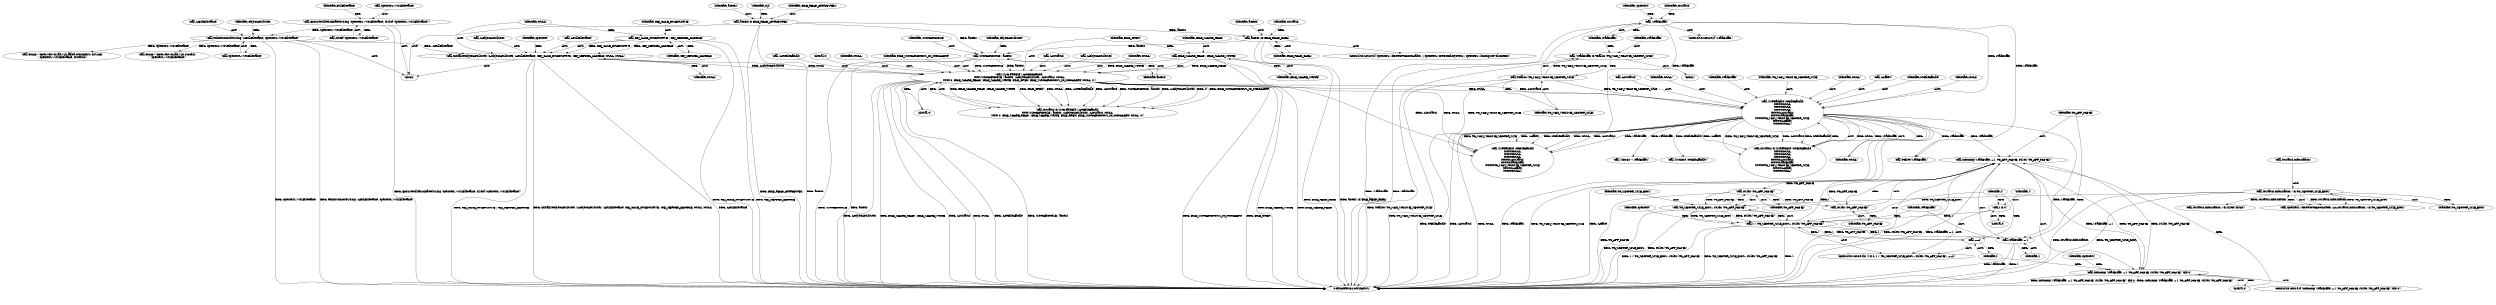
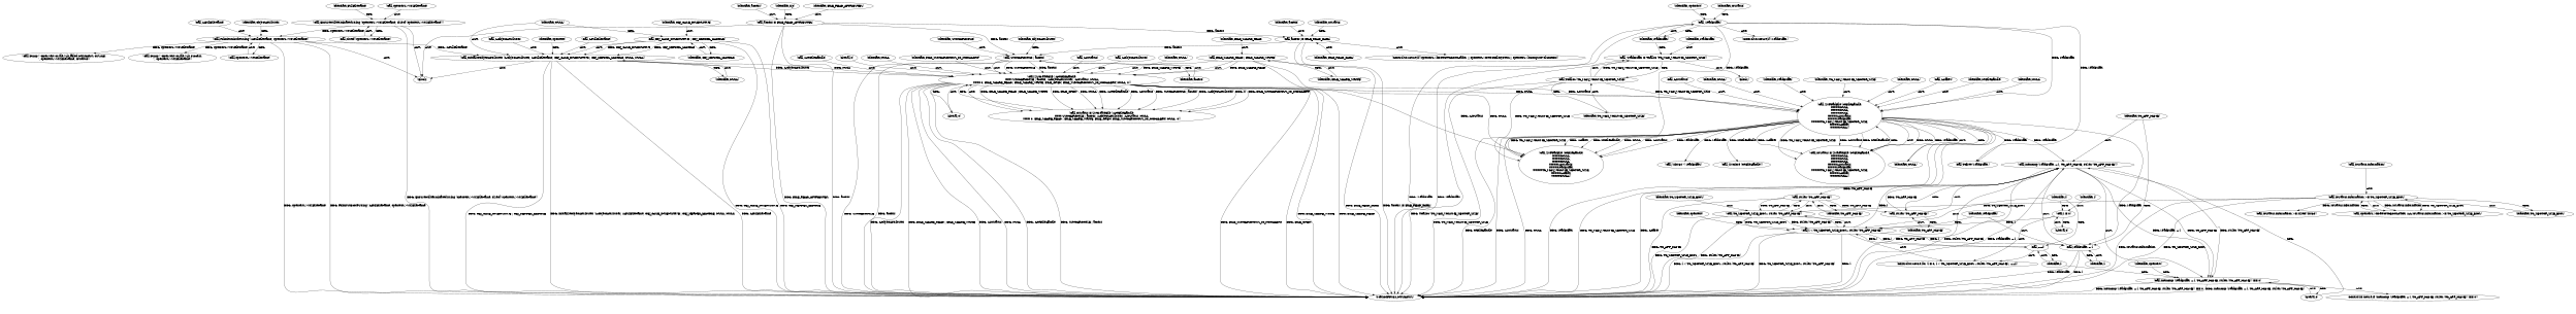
  digraph {
    n1 [label="(Call,memcmp (readBuffer + i, TC_APP_NAME, strlen (TC_APP_NAME)))"]
    n2 [label="(Call,strlen (TC_APP_NAME))"]
    n3 [label="(Call,strlen (TC_APP_NAME))"]
    n4 [label="(Call,memcmp (readBuffer + i, TC_APP_NAME, strlen (TC_APP_NAME)) == 0)"]
    n5 [label="(MethodReturn,NTSTATUS)"]
    n6 [label="(Call,TC_SECTOR_SIZE_BIOS - strlen (TC_APP_NAME))"]
    n7 [label="(Identifier,TC_APP_NAME)"]
    n8 [label="(Identifier,TC_APP_NAME)"]
    n9 [label="(ControlStructure,if (memcmp (readBuffer + i, TC_APP_NAME, strlen (TC_APP_NAME)) == 0))"]
    n10 [label="(Literal,0)"]
    n11 [label="(Call,ZwReadFile (NtFileHandle,\n\t\t\t\t\t\t\t\tNULL,\n\t\t\t\t\t\t\t\tNULL,\n\t\t\t\t\t\t\t\tNULL,\n\t\t\t\t\t\t\t\t&IoStatus,\n\t\t\t\t\t\t\t\treadBuffer,\n\t\t\t\t\t\t\t\tTC_MAX_VOLUME_SECTOR_SIZE,\n\t\t\t\t\t\t\t\t&offset,\n\t\t\t\t\t\t\t\tNULL))"]
    n12 [label="(Call,readBuffer + i)"]
    n13 [label="(Call,ZwReadFile (NtFileHandle,\n\t\t\t\t\t\t\t\tNULL,\n\t\t\t\t\t\t\t\tNULL,\n\t\t\t\t\t\t\t\tNULL,\n\t\t\t\t\t\t\t\t&IoStatus,\n\t\t\t\t\t\t\t\treadBuffer,\n\t\t\t\t\t\t\t\tTC_MAX_VOLUME_SECTOR_SIZE,\n\t\t\t\t\t\t\t\t&offset,\n\t\t\t\t\t\t\t\tNULL))"]
    n14 [label="(Call,(uint64 *) readBuffer)"]
    n15 [label="(Call,ZwClose (NtFileHandle))"]
    n16 [label="(Call,ntStatus = ZwReadFile (NtFileHandle,\n\t\t\t\t\t\t\t\tNULL,\n\t\t\t\t\t\t\t\tNULL,\n\t\t\t\t\t\t\t\tNULL,\n\t\t\t\t\t\t\t\t&IoStatus,\n\t\t\t\t\t\t\t\treadBuffer,\n\t\t\t\t\t\t\t\tTC_MAX_VOLUME_SECTOR_SIZE,\n\t\t\t\t\t\t\t\t&offset,\n\t\t\t\t\t\t\t\tNULL))"]
    n17 [label="(Identifier,NULL)"]
    n18 [label="(Call,TCfree (readBuffer))"]
    n19 [label="(Identifier,i)"]
    n20 [label="(Call,ZwCreateFile (&NtFileHandle,\n\t\t\t\t\t\t SYNCHRONIZE | access, &ObjectAttributes, &IoStatus, NULL,\n\t\t\t\t\t\t 0, FILE_SHARE_READ | FILE_SHARE_WRITE, FILE_OPEN, FILE_SYNCHRONOUS_IO_NONALERT, NULL, 0))"]
    n21 [label="(Literal,0)"]
    n22 [label="(Call,ntStatus = ZwCreateFile (&NtFileHandle,\n\t\t\t\t\t\t SYNCHRONIZE | access, &ObjectAttributes, &IoStatus, NULL,\n\t\t\t\t\t\t 0, FILE_SHARE_READ | FILE_SHARE_WRITE, FILE_OPEN, FILE_SYNCHRONOUS_IO_NONALERT, NULL, 0))"]
    n23 [label="(Call,SYNCHRONIZE | access)"]
    n24 [label="(Identifier,access)"]
    n25 [label="(Call,access |= FILE_READ_DATA)"]
    n26 [label="(Identifier,FILE_READ_DATA)"]
    n27 [label="(ControlStructure,if (opentest->bDetectTCBootLoader || opentest->DetectFilesystem || opentest->bComputeVolumeIDs))"]
    n28 [label="(Call,access = FILE_READ_ATTRIBUTES)"]
    n29 [label="(Block,)"]
    n30 [label="(Identifier,FILE_READ_ATTRIBUTES)"]
    n31 [label="(Call,InitializeObjectAttributes (&ObjectAttributes, &FullFileName, OBJ_CASE_INSENSITIVE | OBJ_KERNEL_HANDLE, NULL, NULL))"]
    n32 [label="(Identifier,NULL)"]
    n33 [label="(Call,RtlInitUnicodeString (&FullFileName, opentest->wszFileName))"]
    n34 [label="(Call,Dump (\"Open test on file %ls failed NTSTATUS 0x%08x\n\", opentest->wszFileName, ntStatus))"]
    n35 [label="(Call,Dump (\"Open test on file %ls success.\n\", opentest->wszFileName))"]
    n36 [label="(Call,opentest->wszFileName)"]
    n37 [label="(Call,EnsureNullTerminatedString (opentest->wszFileName, sizeof (opentest->wszFileName)))"]
    n38 [label="(Call,sizeof (opentest->wszFileName))"]
    n39 [label="(Call,OBJ_CASE_INSENSITIVE | OBJ_KERNEL_HANDLE)"]
    n40 [label="(Identifier,OBJ_KERNEL_HANDLE)"]
    n41 [label="(Call,FILE_SHARE_READ | FILE_SHARE_WRITE)"]
    n42 [label="(Identifier,FILE_SHARE_WRITE)"]
    n43 [label="(Call,!readBuffer)"]
    n44 [label="(ControlStructure,if (!readBuffer))"]
    n45 [label="(Identifier,readBuffer)"]
    n46 [label="(Call,*readBuffer = TCalloc (TC_MAX_VOLUME_SECTOR_SIZE))"]
    n47 [label="(Call,TCalloc (TC_MAX_VOLUME_SECTOR_SIZE))"]
    n48 [label="(Block,)"]
    n49 [label="(Identifier,TC_MAX_VOLUME_SECTOR_SIZE)"]
    n50 [label="(Call,i < TC_SECTOR_SIZE_BIOS - strlen (TC_APP_NAME))"]
    n51 [label="(Call,++i)"]
    n52 [label="(ControlStructure,for (i = 0; i < TC_SECTOR_SIZE_BIOS - strlen (TC_APP_NAME); ++i))"]
    n53 [label="(Identifier,i)"]
    n54 [label="(Call,i = 0)"]
    n55 [label="(Literal,0)"]
    n56 [label="(Call,IoStatus.Information >= TC_SECTOR_SIZE_BIOS)"]
    n57 [label="(Call,IoStatus.Information >= sizeof (int64))"]
    n58 [label="(Call,opentest->bDetectTCBootLoader && IoStatus.Information >= TC_SECTOR_SIZE_BIOS)"]
    n59 [label="(Identifier,TC_SECTOR_SIZE_BIOS)"]
    n60 [label="(Identifier,TC_MAX_VOLUME_SECTOR_SIZE)"]
    n61 [label="(Identifier,ntStatus)"]
    n62 [label="(Call,&IoStatus)"]
    n63 [label="(Identifier,opentest)"]
    n64 [label="(Call,&FullFileName)"]
    n65 [label="(Call,opentest->wszFileName)"]
    n66 [label="(Call,&ObjectAttributes)"]
    n67 [label="(Identifier,access)"]
    n68 [label="(Identifier,NULL)"]
    n69 [label="(Call,&offset)"]
    n70 [label="(Identifier,ntStatus)"]
    n71 [label="(Identifier,NULL)"]
    n72 [label="(Identifier,ObjectAttributes)"]
    n73 [label="(Identifier,SYNCHRONIZE)"]
    n74 [label="(Identifier,OBJ_CASE_INSENSITIVE)"]
    n75 [label="(Identifier,FullFileName)"]
    n76 [label="(Call,&ObjectAttributes)"]
    n77 [label="(Call,&NtFileHandle)"]
    n78 [label="(Identifier,readBuffer)"]
    n79 [label="(Identifier,access)"]
-   n80 [label="(Identifier,FILE_OPEN)"]
    n81 [label="(Identifier,Irp)"]
    n82 [label="(Identifier,FILE_SHARE_READ)"]
    n83 [label="(Identifier,opentest)"]
    n84 [label="(Identifier,TC_APP_NAME)"]
    n85 [label="(Identifier,TC_SECTOR_SIZE_BIOS)"]
    n86 [label="(Identifier,opentest)"]
    n87 [label="(Call,IoStatus.Information)"]
    n88 [label="(Literal,0)"]
    n89 [label="(Identifier,NtFileHandle)"]
    n90 [label="(Identifier,NULL)"]
    n91 [label="(Identifier,NULL)"]
    n92 [label="(Identifier,i)"]
    n93 [label="(Call,&IoStatus)"]
    n94 [label="(Identifier,ObjectAttributes)"]
    n95 [label="(Identifier,opentest)"]
    n96 [label="(Identifier,NULL)"]
    n97 [label="(Identifier,readBuffer)"]
    n98 [label="(Identifier,readBuffer)"]
    n99 [label="(Identifier,NULL)"]
    n100 [label="(Call,&FullFileName)"]
    n101 [label="(Identifier,FILE_SYNCHRONOUS_IO_NONALERT)"]
    n102 [label="(Identifier,i)"]
    n1 -> n2 [label="DDG: TC_APP_NAME"]
    n1 -> n3 [label="CFG: "]
    n1 -> n4 [label="AST: "]
    n1 -> n4 [label="DDG: readBuffer + i"]
    n1 -> n4 [label="DDG: TC_APP_NAME"]
    n1 -> n4 [label="DDG: strlen (TC_APP_NAME)"]
    n1 -> n5 [label="DDG: TC_APP_NAME"]
    n1 -> n5 [label="DDG: strlen (TC_APP_NAME)"]
    n1 -> n5 [label="DDG: readBuffer + i"]
    n2 -> n3 [label="DDG: TC_APP_NAME"]
    n2 -> n5 [label="DDG: TC_APP_NAME"]
    n2 -> n6 [label="AST: "]
    n2 -> n6 [label="DDG: TC_APP_NAME"]
    n2 -> n7 [label="CFG: "]
    n3 -> n1 [label="AST: "]
    n3 -> n1 [label="DDG: TC_APP_NAME"]
    n3 -> n8 [label="CFG: "]
    n4 -> n5 [label="DDG: memcmp (readBuffer + i, TC_APP_NAME, strlen (TC_APP_NAME)) == 0"]
    n4 -> n5 [label="DDG: memcmp (readBuffer + i, TC_APP_NAME, strlen (TC_APP_NAME))"]
    n4 -> n9 [label="AST: "]
    n4 -> n10 [label="CFG: "]
    n6 -> n2 [label="CFG: "]
    n6 -> n5 [label="DDG: TC_SECTOR_SIZE_BIOS"]
    n6 -> n5 [label="DDG: strlen (TC_APP_NAME)"]
    n6 -> n50 [label="AST: "]
    n6 -> n50 [label="DDG: TC_SECTOR_SIZE_BIOS"]
    n6 -> n50 [label="DDG: strlen (TC_APP_NAME)"]
    n7 -> n2 [label="AST: "]
    n8 -> n3 [label="AST: "]
    n10 -> n1 [label="CFG: "]
    n10 -> n4 [label="AST: "]
    n11 -> n1 [label="DDG: readBuffer"]
    n11 -> n5 [label="DDG: NtFileHandle"]
    n11 -> n5 [label="DDG: &IoStatus"]
    n11 -> n5 [label="DDG: NULL"]
    n11 -> n5 [label="DDG: readBuffer"]
    n11 -> n5 [label="DDG: TC_MAX_VOLUME_SECTOR_SIZE"]
    n11 -> n5 [label="DDG: &offset"]
    n11 -> n12 [label="DDG: readBuffer"]
    n11 -> n13 [label="DDG: NtFileHandle"]
    n11 -> n13 [label="DDG: NULL"]
    n11 -> n13 [label="DDG: &IoStatus"]
    n11 -> n13 [label="DDG: readBuffer"]
    n11 -> n13 [label="DDG: TC_MAX_VOLUME_SECTOR_SIZE"]
    n11 -> n13 [label="DDG: &offset"]
    n11 -> n14 [label="DDG: readBuffer"]
    n11 -> n15 [label="DDG: NtFileHandle"]
    n11 -> n16 [label="AST: "]
    n11 -> n16 [label="DDG: NULL"]
    n11 -> n16 [label="DDG: readBuffer"]
    n11 -> n16 [label="DDG: &offset"]
    n11 -> n16 [label="DDG: TC_MAX_VOLUME_SECTOR_SIZE"]
    n11 -> n16 [label="DDG: &IoStatus"]
    n11 -> n16 [label="DDG: NtFileHandle"]
    n11 -> n17 [label="CFG: "]
    n11 -> n18 [label="DDG: readBuffer"]
    n12 -> n1 [label="AST: "]
    n12 -> n5 [label="DDG: readBuffer"]
    n12 -> n5 [label="DDG: i"]
    n12 -> n19 [label="CFG: "]
    n16 -> n11 [label="CFG: "]
    n17 -> n11 [label="AST: "]
    n19 -> n12 [label="AST: "]
    n20 -> n5 [label="DDG: &ObjectAttributes"]
    n20 -> n5 [label="DDG: FILE_SHARE_READ | FILE_SHARE_WRITE"]
    n20 -> n5 [label="DDG: &IoStatus"]
    n20 -> n5 [label="DDG: NULL"]
    n20 -> n5 [label="DDG: &NtFileHandle"]
    n20 -> n5 [label="DDG: SYNCHRONIZE | access"]
    n20 -> n5 [label="DDG: FILE_SYNCHRONOUS_IO_NONALERT"]
    n20 -> n5 [label="DDG: FILE_OPEN"]
    n20 -> n11 [label="DDG: NULL"]
    n20 -> n11 [label="DDG: &IoStatus"]
    n20 -> n13 [label="DDG: NULL"]
    n20 -> n13 [label="DDG: &IoStatus"]
    n20 -> n21 [label="CFG: "]
    n20 -> n22 [label="AST: "]
    n20 -> n22 [label="DDG: FILE_SHARE_READ | FILE_SHARE_WRITE"]
    n20 -> n22 [label="DDG: FILE_OPEN"]
    n20 -> n22 [label="DDG: NULL"]
    n20 -> n22 [label="DDG: &NtFileHandle"]
    n20 -> n22 [label="DDG: &IoStatus"]
    n20 -> n22 [label="DDG: SYNCHRONIZE | access"]
    n20 -> n22 [label="DDG: &ObjectAttributes"]
    n20 -> n22 [label="DDG: 0"]
    n20 -> n22 [label="DDG: FILE_SYNCHRONOUS_IO_NONALERT"]
    n21 -> n20 [label="AST: "]
    n22 -> n20 [label="CFG: "]
    n23 -> n5 [label="DDG: SYNCHRONIZE"]
    n23 -> n5 [label="DDG: access"]
    n23 -> n20 [label="AST: "]
    n23 -> n20 [label="DDG: SYNCHRONIZE"]
    n23 -> n20 [label="DDG: access"]
    n23 -> n24 [label="CFG: "]
    n24 -> n23 [label="AST: "]
    n25 -> n5 [label="DDG: FILE_READ_DATA"]
    n25 -> n5 [label="DDG: access |= FILE_READ_DATA"]
    n25 -> n23 [label="DDG: access"]
-   n25 -> n26 [label="CFG: "]
    n25 -> n27 [label="AST: "]
    n26 -> n25 [label="AST: "]
    n28 -> n5 [label="DDG: FILE_READ_ATTRIBUTES"]
    n28 -> n5 [label="DDG: access"]
    n28 -> n23 [label="DDG: access"]
    n28 -> n25 [label="DDG: access"]
    n28 -> n29 [label="AST: "]
    n30 -> n28 [label="AST: "]
    n31 -> n5 [label="DDG: OBJ_CASE_INSENSITIVE | OBJ_KERNEL_HANDLE"]
    n31 -> n5 [label="DDG: InitializeObjectAttributes (&ObjectAttributes, &FullFileName, OBJ_CASE_INSENSITIVE | OBJ_KERNEL_HANDLE, NULL, NULL)"]
    n31 -> n5 [label="DDG: &FullFileName"]
    n31 -> n20 [label="DDG: &ObjectAttributes"]
    n31 -> n20 [label="DDG: NULL"]
    n31 -> n29 [label="AST: "]
    n31 -> n32 [label="CFG: "]
    n32 -> n31 [label="AST: "]
    n33 -> n5 [label="DDG: opentest->wszFileName"]
    n33 -> n5 [label="DDG: RtlInitUnicodeString (&FullFileName, opentest->wszFileName)"]
    n33 -> n29 [label="AST: "]
    n33 -> n31 [label="DDG: &FullFileName"]
    n33 -> n34 [label="DDG: opentest->wszFileName"]
    n33 -> n35 [label="DDG: opentest->wszFileName"]
    n33 -> n36 [label="CFG: "]
    n36 -> n33 [label="AST: "]
    n37 -> n5 [label="DDG: EnsureNullTerminatedString (opentest->wszFileName, sizeof (opentest->wszFileName))"]
    n37 -> n29 [label="AST: "]
    n37 -> n33 [label="DDG: opentest->wszFileName"]
    n37 -> n38 [label="CFG: "]
    n38 -> n37 [label="AST: "]
    n39 -> n5 [label="DDG: OBJ_KERNEL_HANDLE"]
    n39 -> n5 [label="DDG: OBJ_CASE_INSENSITIVE"]
    n39 -> n31 [label="AST: "]
    n39 -> n31 [label="DDG: OBJ_CASE_INSENSITIVE"]
    n39 -> n31 [label="DDG: OBJ_KERNEL_HANDLE"]
    n39 -> n40 [label="CFG: "]
    n40 -> n39 [label="AST: "]
    n41 -> n5 [label="DDG: FILE_SHARE_WRITE"]
    n41 -> n5 [label="DDG: FILE_SHARE_READ"]
    n41 -> n20 [label="AST: "]
    n41 -> n20 [label="DDG: FILE_SHARE_READ"]
    n41 -> n20 [label="DDG: FILE_SHARE_WRITE"]
    n41 -> n42 [label="CFG: "]
    n42 -> n41 [label="AST: "]
    n43 -> n5 [label="DDG: readBuffer"]
    n43 -> n5 [label="DDG: !readBuffer"]
    n43 -> n11 [label="DDG: readBuffer"]
    n43 -> n13 [label="DDG: readBuffer"]
    n43 -> n18 [label="DDG: readBuffer"]
    n43 -> n44 [label="AST: "]
    n43 -> n45 [label="CFG: "]
    n45 -> n43 [label="AST: "]
    n45 -> n46 [label="CFG: "]
    n46 -> n5 [label="DDG: TCalloc (TC_MAX_VOLUME_SECTOR_SIZE)"]
    n46 -> n47 [label="CFG: "]
    n46 -> n48 [label="AST: "]
    n47 -> n5 [label="DDG: TC_MAX_VOLUME_SECTOR_SIZE"]
    n47 -> n11 [label="DDG: TC_MAX_VOLUME_SECTOR_SIZE"]
    n47 -> n13 [label="DDG: TC_MAX_VOLUME_SECTOR_SIZE"]
    n47 -> n46 [label="AST: "]
    n47 -> n46 [label="DDG: TC_MAX_VOLUME_SECTOR_SIZE"]
    n47 -> n49 [label="CFG: "]
    n49 -> n47 [label="AST: "]
    n50 -> n1 [label="DDG: i"]
    n50 -> n5 [label="DDG: i < TC_SECTOR_SIZE_BIOS - strlen (TC_APP_NAME)"]
    n50 -> n5 [label="DDG: TC_SECTOR_SIZE_BIOS - strlen (TC_APP_NAME)"]
    n50 -> n5 [label="DDG: i"]
    n50 -> n6 [label="CFG: "]
    n50 -> n12 [label="DDG: i"]
    n50 -> n51 [label="DDG: i"]
    n50 -> n52 [label="AST: "]
    n51 -> n50 [label="DDG: i"]
    n51 -> n52 [label="AST: "]
    n51 -> n53 [label="CFG: "]
    n53 -> n4 [label="CFG: "]
    n53 -> n51 [label="AST: "]
    n54 -> n50 [label="DDG: i"]
    n54 -> n52 [label="AST: "]
    n54 -> n55 [label="CFG: "]
    n55 -> n54 [label="AST: "]
    n56 -> n5 [label="DDG: IoStatus.Information"]
    n56 -> n5 [label="DDG: TC_SECTOR_SIZE_BIOS"]
    n56 -> n6 [label="DDG: TC_SECTOR_SIZE_BIOS"]
    n56 -> n57 [label="DDG: IoStatus.Information"]
    n56 -> n58 [label="AST: "]
    n56 -> n58 [label="DDG: IoStatus.Information"]
    n56 -> n58 [label="DDG: TC_SECTOR_SIZE_BIOS"]
    n56 -> n59 [label="CFG: "]
    n58 -> n56 [label="CFG: "]
    n59 -> n56 [label="AST: "]
    n60 -> n11 [label="AST: "]
    n61 -> n25 [label="CFG: "]
    n62 -> n20 [label="AST: "]
    n63 -> n50 [label="CFG: "]
    n64 -> n33 [label="AST: "]
    n65 -> n37 [label="AST: "]
    n66 -> n20 [label="AST: "]
    n67 -> n25 [label="AST: "]
    n68 -> n11 [label="AST: "]
    n69 -> n11 [label="AST: "]
    n70 -> n43 [label="CFG: "]
    n71 -> n20 [label="AST: "]
    n72 -> n23 [label="CFG: "]
    n73 -> n23 [label="AST: "]
    n74 -> n39 [label="AST: "]
    n75 -> n37 [label="CFG: "]
    n76 -> n31 [label="AST: "]
    n77 -> n20 [label="AST: "]
    n78 -> n46 [label="AST: "]
    n79 -> n28 [label="AST: "]
-   n80 -> n20 [label="AST: "]
-   n80 -> n41 [label="CFG: "]
    n81 -> n28 [label="CFG: "]
    n82 -> n41 [label="AST: "]
    n83 -> n4 [label="CFG: "]
    n84 -> n1 [label="AST: "]
    n84 -> n12 [label="CFG: "]
    n85 -> n6 [label="AST: "]
    n86 -> n31 [label="CFG: "]
    n87 -> n56 [label="AST: "]
    n88 -> n20 [label="AST: "]
    n89 -> n11 [label="AST: "]
    n90 -> n31 [label="AST: "]
    n90 -> n39 [label="CFG: "]
    n91 -> n11 [label="AST: "]
    n92 -> n54 [label="AST: "]
    n93 -> n11 [label="AST: "]
    n94 -> n33 [label="CFG: "]
    n95 -> n43 [label="CFG: "]
    n96 -> n11 [label="AST: "]
    n97 -> n11 [label="AST: "]
    n98 -> n12 [label="AST: "]
    n98 -> n50 [label="CFG: "]
    n99 -> n20 [label="AST: "]
    n100 -> n31 [label="AST: "]
    n101 -> n20 [label="AST: "]
    n102 -> n50 [label="AST: "]
    n102 -> n51 [label="CFG: "]
    n102 -> n54 [label="CFG: "]
  }
